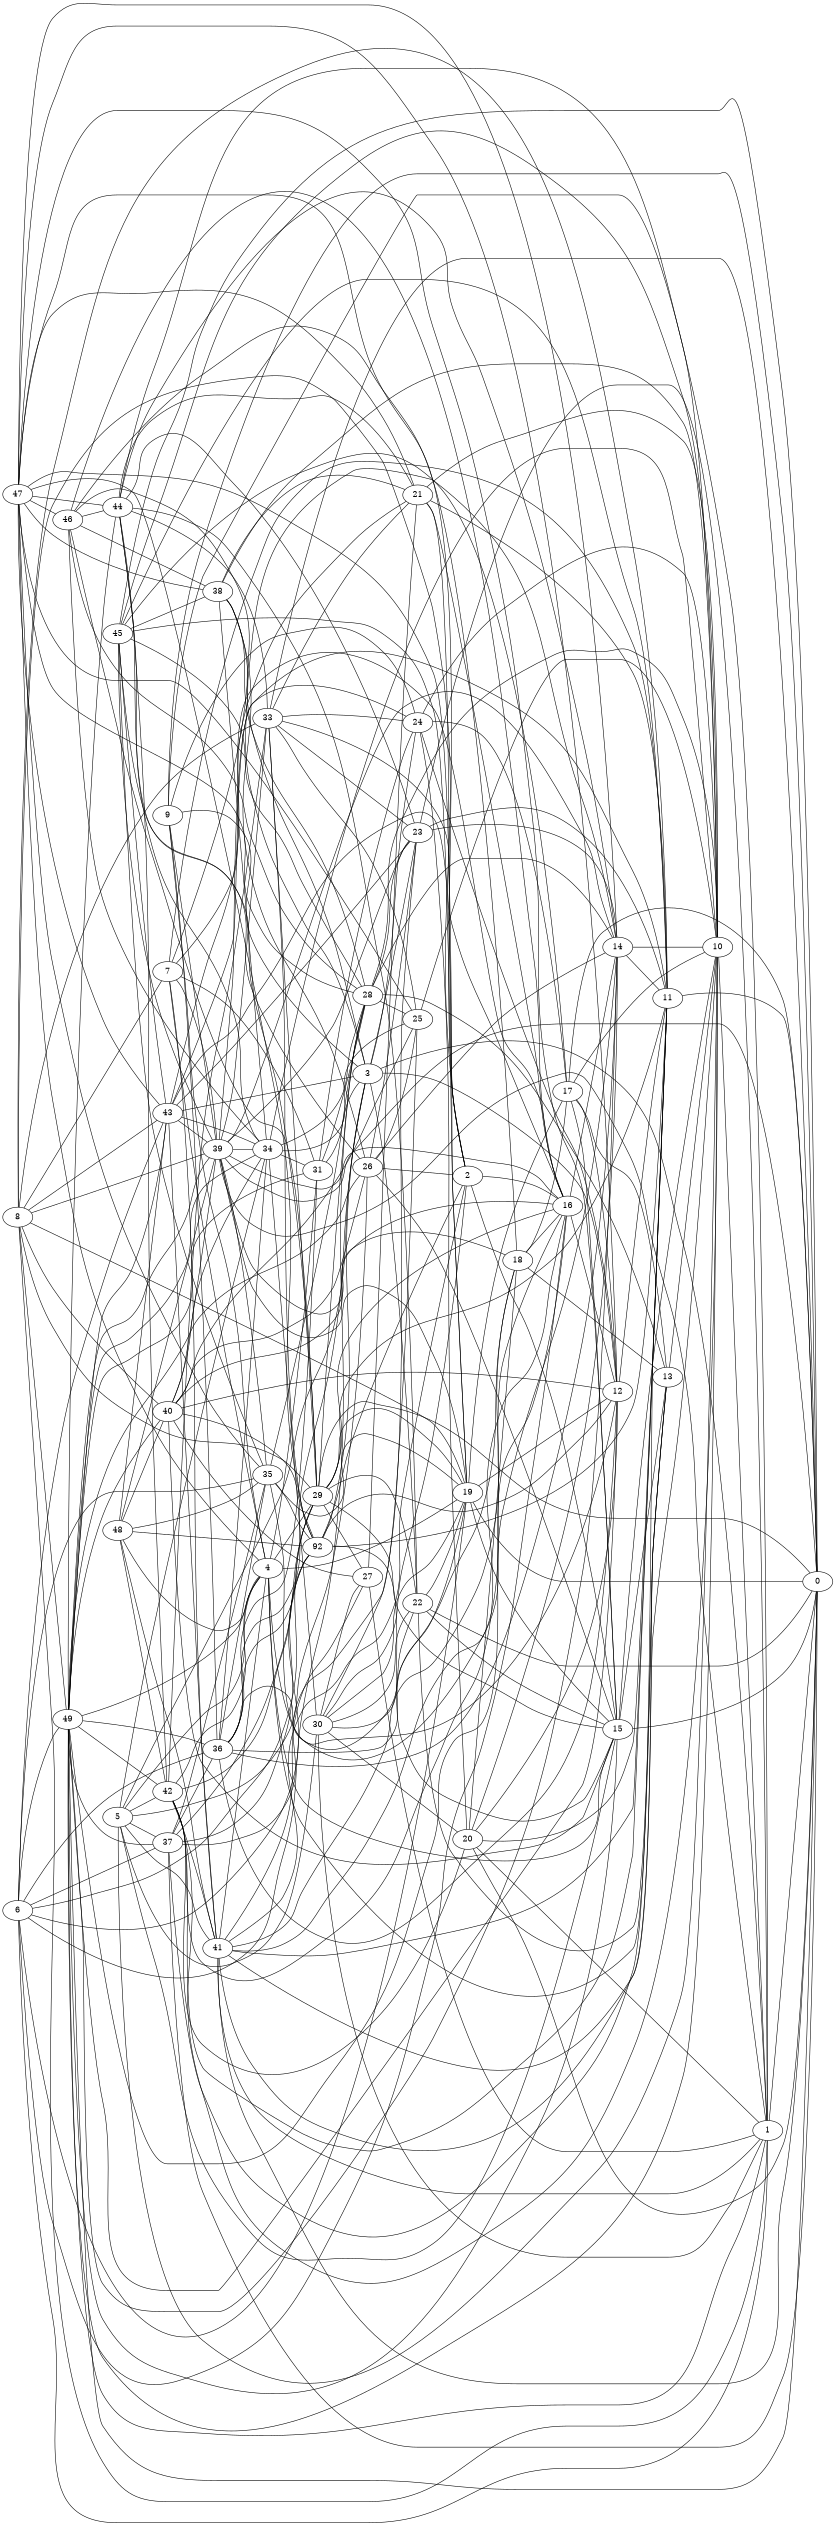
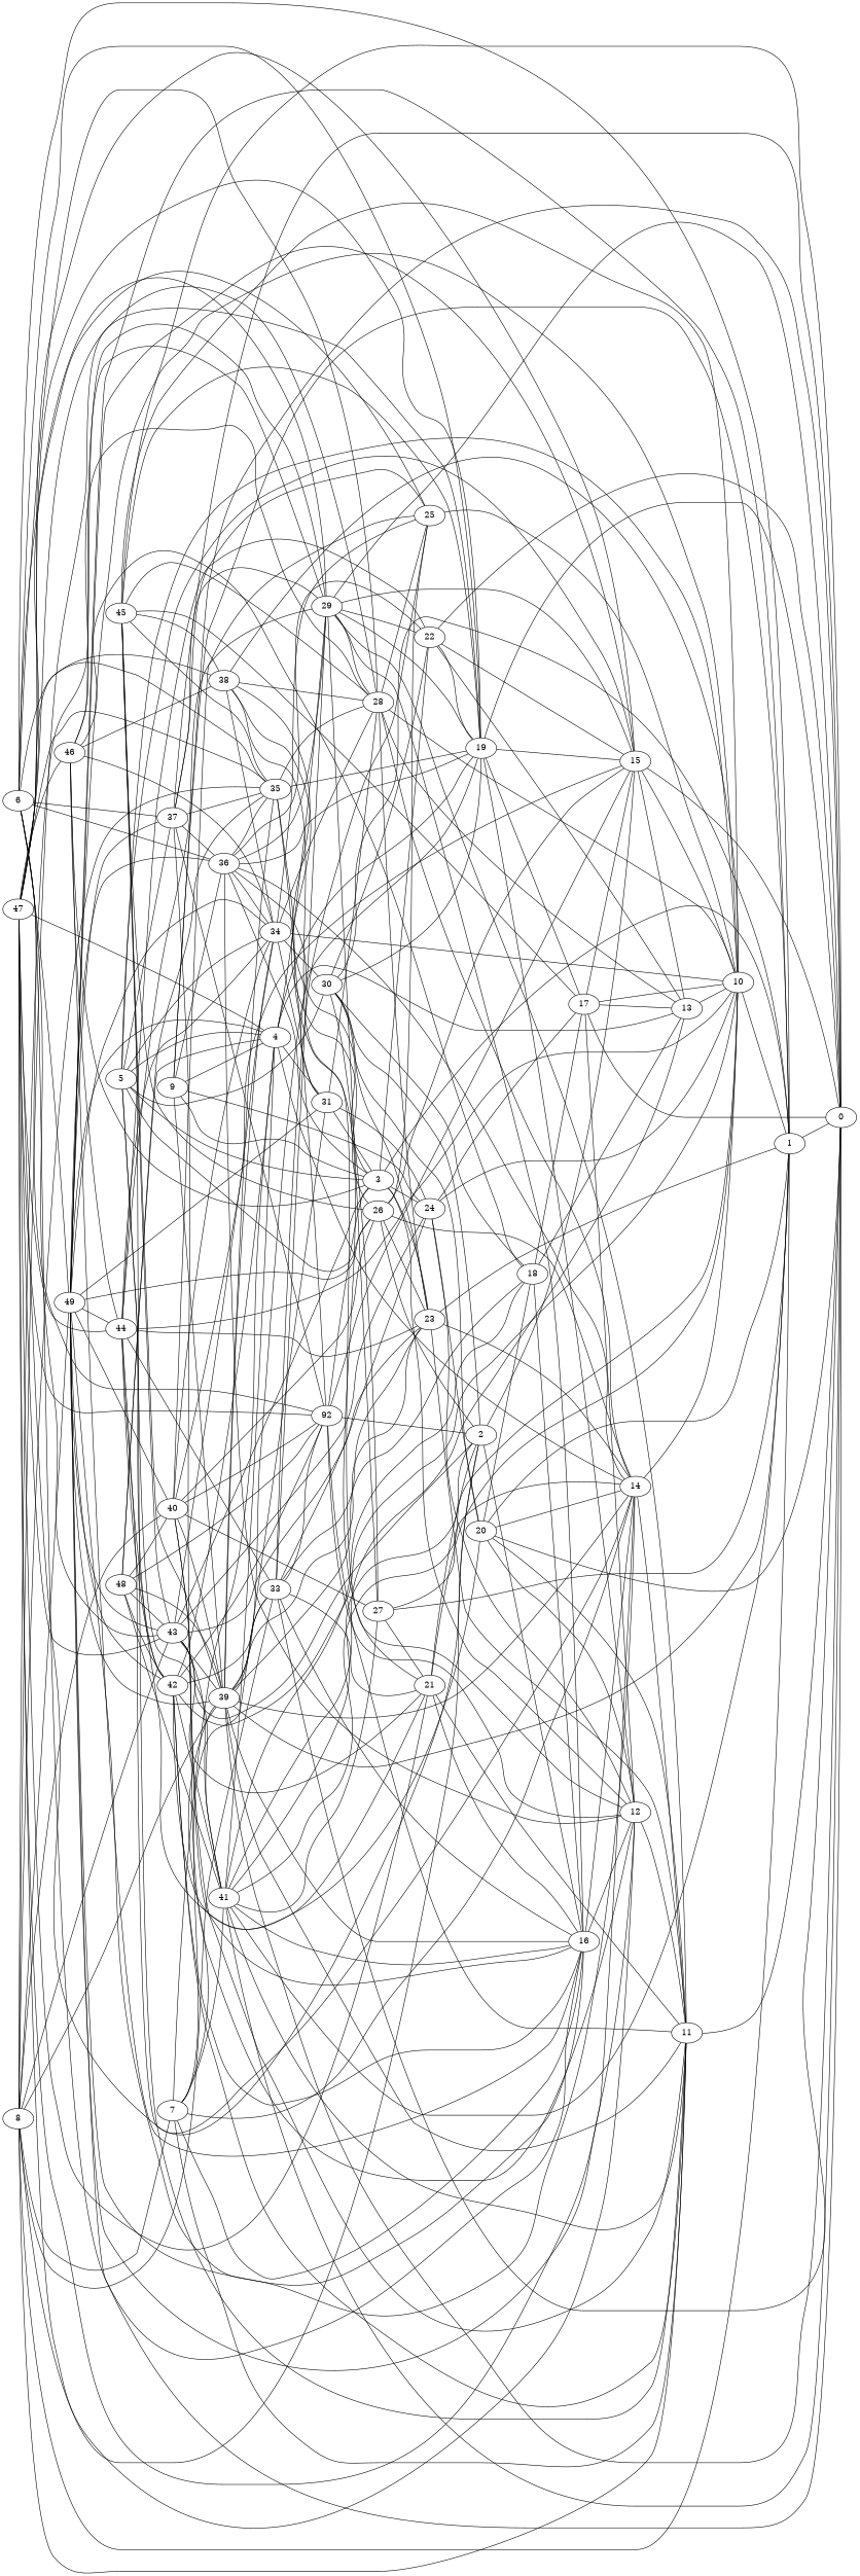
  digraph {
    rankdir=LR
    edge [color=black dir=none]
    35
    n2 [label=92]
    19
    12
    28
    11
    2
    15
    3
    27
    21
    1
    14
    10
    16
    0
    22
    13
    17
    44
    23
    29
    34
    42
    33
    24
    26
    25
    5
    38
    41
    37
    4
    30
    31
    46
    18
    48
    39
    40
    43
    20
    36
    7
    9
    8
    49
    45
    6
    47
    subgraph sub_1 {
      35
      n2
      19
      12
      28
      11
      2
      15
      3
      27
      21
      1
      14
      10
      16
      0
      22
      13
      17
      44
      23
      29
      34
      42
      33
      24
      26
      25
      5
      38
      41
      37
      4
      30
      31
      46
      18
      48
      39
      40
      43
      20
      36
      7
      9
      8
      49
      45
      6
      47
    }
    35 -> n2
    35 -> 19
    35 -> 12
    35 -> 28
    n2 -> 12
    n2 -> 11
    n2 -> 2
    n2 -> 15
    n2 -> 3
    19 -> 12
    19 -> 15
    19 -> 0
    19 -> 17
    12 -> 11
    28 -> 14
    28 -> 10
    28 -> 13
    28 -> 23
    28 -> 25
    11 -> 0
    2 -> 15
    2 -> 16
    15 -> 10
    15 -> 0
    15 -> 13
    3 -> 12
    3 -> 1
    3 -> 22
    3 -> 23
    3 -> 24
    27 -> 21
    27 -> 1
+   27 -> 14
    21 -> 11
    21 -> 2
    21 -> 10
    21 -> 16
    1 -> 0
    14 -> 11
    14 -> 10
    10 -> 1
    16 -> 12
    16 -> 14
    22 -> 19
    22 -> 15
    22 -> 0
    22 -> 13
    13 -> 10
    17 -> 12
    17 -> 15
    17 -> 10
    17 -> 0
    17 -> 13
    44 -> 21
    44 -> 14
    44 -> 10
    44 -> 22
    44 -> 23
    44 -> 29
    44 -> 34
    44 -> 42
    44 -> 33
    23 -> 11
    23 -> 1
    23 -> 14
    29 -> 19
    29 -> 28
    29 -> 11
    29 -> 15
    29 -> 27
    29 -> 16
    29 -> 0
    29 -> 22
    34 -> 28
    34 -> 10
    34 -> 25
    34 -> 30
    34 -> 31
    42 -> n2
    42 -> 11
    42 -> 10
    42 -> 16
    42 -> 33
    42 -> 41
    42 -> 4
    42 -> 20
    33 -> n2
    33 -> 21
    33 -> 16
    33 -> 0
    33 -> 23
    33 -> 29
    33 -> 24
    33 -> 25
    24 -> 12
    24 -> 10
    24 -> 17
    24 -> 20
    26 -> 2
    26 -> 15
    26 -> 14
    26 -> 23
    26 -> 25
    25 -> 10
    5 -> 15
    5 -> 3
    5 -> 10
    5 -> 34
    5 -> 42
    5 -> 26
    5 -> 41
    5 -> 37
    5 -> 4
    5 -> 30
    38 -> 28
    38 -> 3
    38 -> 21
    38 -> 10
    38 -> 34
    38 -> 26
    41 -> 11
    41 -> 2
    41 -> 27
    41 -> 1
    41 -> 10
    41 -> 16
    41 -> 0
    41 -> 13
    41 -> 4
    41 -> 18
    37 -> 35
    37 -> n2
    37 -> 11
    37 -> 0
    37 -> 29
    37 -> 25
    37 -> 36
    4 -> 19
-   4 -> 15
    4 -> 14
    4 -> 13
    4 -> 29
    4 -> 31
    30 -> 19
    30 -> 2
    30 -> 27
    30 -> 1
    30 -> 22
    30 -> 23
    30 -> 18
    30 -> 20
    31 -> 28
    31 -> 3
    31 -> 24
    46 -> 28
    46 -> 3
    46 -> 16
    46 -> 44
    46 -> 29
    46 -> 34
    46 -> 38
    46 -> 18
    18 -> 16
    18 -> 13
    18 -> 17
    48 -> 35
    48 -> n2
    48 -> 42
    48 -> 41
    48 -> 4
    48 -> 39
    48 -> 40
    48 -> 43
    39 -> 35
    39 -> 19
    39 -> 11
    39 -> 1
    39 -> 14
    39 -> 16
    39 -> 0
    39 -> 23
    39 -> 34
    39 -> 33
    39 -> 18
    40 -> n2
    40 -> 12
    40 -> 15
    40 -> 27
    40 -> 16
    40 -> 34
    40 -> 26
    40 -> 25
    40 -> 39
    43 -> 2
    43 -> 3
    43 -> 21
    43 -> 23
    43 -> 34
    43 -> 24
    43 -> 41
    43 -> 39
    20 -> 12
    20 -> 11
    20 -> 1
    20 -> 14
    20 -> 0
    20 -> 18
    36 -> 35
    36 -> 19
    36 -> 12
    36 -> 3
    36 -> 14
    36 -> 22
    36 -> 29
    36 -> 34
    36 -> 31
    7 -> 11
    7 -> 14
    7 -> 16
    7 -> 41
    7 -> 4
    7 -> 31
    7 -> 39
    9 -> 3
    9 -> 1
    9 -> 0
    9 -> 24
    9 -> 4
    9 -> 39
    9 -> 36
+   8 -> 35
    8 -> 19
    8 -> 11
    8 -> 2
    8 -> 1
    8 -> 29
    8 -> 33
    8 -> 39
    8 -> 40
    8 -> 43
    8 -> 7
    8 -> 49
    49 -> 12
    49 -> 15
    49 -> 1
    49 -> 14
    49 -> 10
    49 -> 16
    49 -> 0
    49 -> 44
    49 -> 34
    49 -> 42
    49 -> 26
    49 -> 37
    49 -> 4
    49 -> 31
    49 -> 39
    49 -> 40
    49 -> 43
    49 -> 36
    45 -> 35
    45 -> 19
    45 -> 28
    45 -> 11
    45 -> 10
    45 -> 0
    45 -> 17
    45 -> 26
    45 -> 38
    45 -> 39
    45 -> 43
    6 -> 35
    6 -> n2
    6 -> 19
    6 -> 28
    6 -> 1
    6 -> 16
    6 -> 29
    6 -> 37
    6 -> 43
    6 -> 36
    6 -> 49
    47 -> 35
    47 -> n2
    47 -> 19
    47 -> 12
    47 -> 28
    47 -> 2
    47 -> 15
    47 -> 21
    47 -> 14
    47 -> 44
    47 -> 25
    47 -> 38
    47 -> 4
    47 -> 46
    47 -> 43
  }
